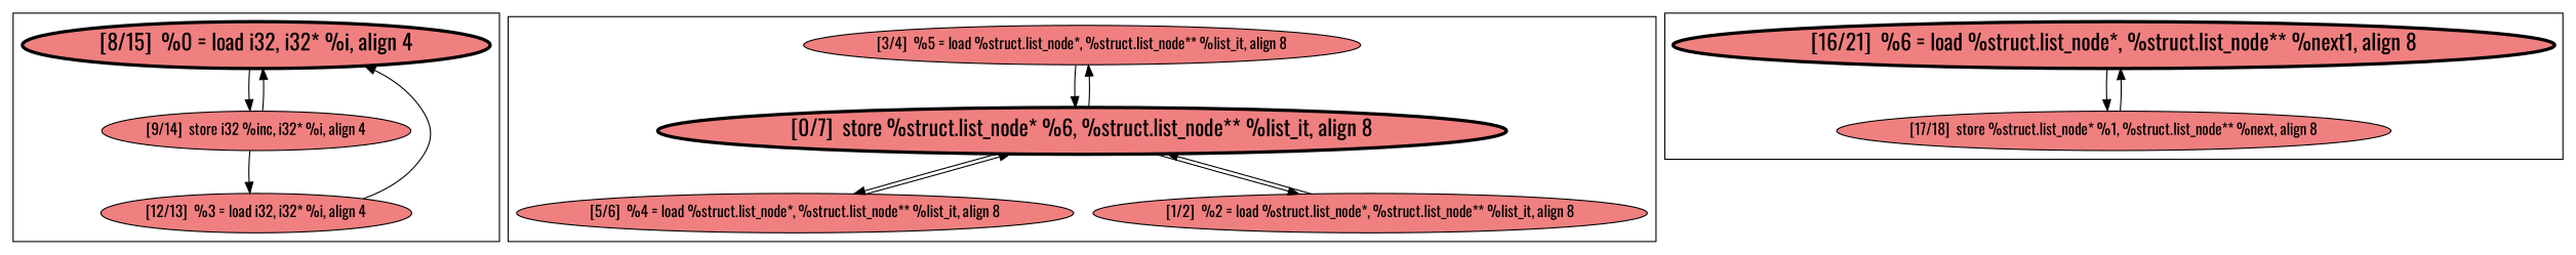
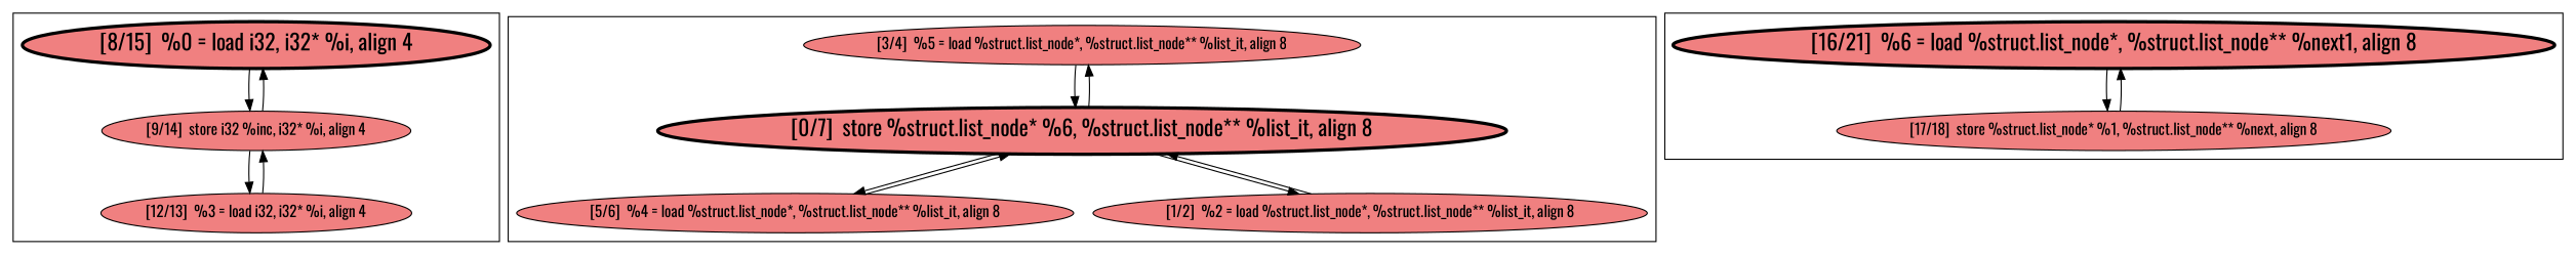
  digraph {
    fontname=Oswald
    node [fillcolor=lightcoral fontname=Oswald shape=ellipse style=filled]
    edge [fontname=Oswald]
    n1 [fontsize=20 label="[8/15]  %0 = load i32, i32* %i, align 4" penwidth=3.0]
    n2 [label="[9/14]  store i32 %inc, i32* %i, align 4"]
    n3 [label="[12/13]  %3 = load i32, i32* %i, align 4"]
    n4 [label="[3/4]  %5 = load %struct.list_node*, %struct.list_node** %list_it, align 8"]
    n5 [fontsize=20 label="[0/7]  store %struct.list_node* %6, %struct.list_node** %list_it, align 8" penwidth=3.0]
    n6 [label="[5/6]  %4 = load %struct.list_node*, %struct.list_node** %list_it, align 8"]
    n7 [label="[1/2]  %2 = load %struct.list_node*, %struct.list_node** %list_it, align 8"]
    n8 [fontsize=20 label="[16/21]  %6 = load %struct.list_node*, %struct.list_node** %next1, align 8" penwidth=3.0]
    n9 [label="[17/18]  store %struct.list_node* %1, %struct.list_node** %next, align 8"]
    subgraph cluster_1 {
      n1
      n2
      n3
    }
    subgraph cluster_2 {
      n4
      n5
      n6
      n7
    }
    subgraph cluster_3 {
      n8
      n9
    }
    n1 -> n2
    n2 -> n1
    n2 -> n3
-   n3 -> n1
+   n3 -> n2
    n4 -> n5
    n5 -> n4
    n5 -> n6
    n5 -> n7
    n6 -> n5
    n7 -> n5
    n8 -> n9
    n9 -> n8
  }
